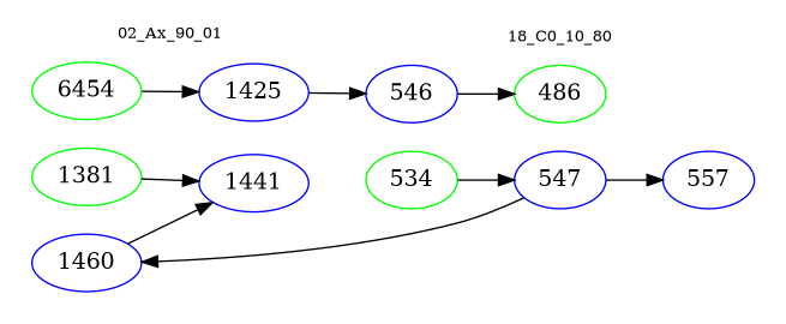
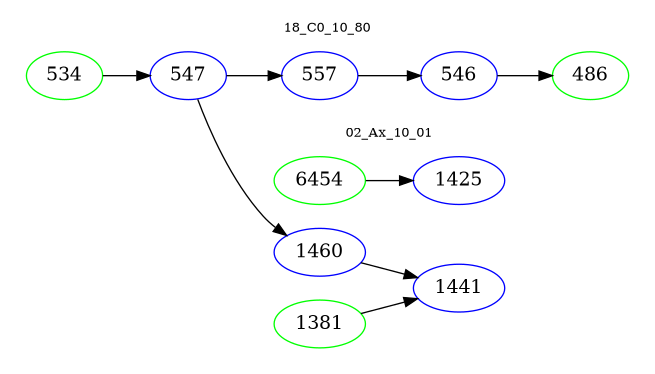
  digraph {
    rankdir=LR
    node [color=blue]
    edge [color=black]
    n1 [color=green label=6454]
    n2 [label=1425]
    n3 [label=1460]
    n4 [label=1441]
    n5 [color=green label=1381]
    n6 [color=green label=534]
    n7 [label=547]
    n8 [label=557]
    n9 [label=546]
    n10 [color=green label=486]
    subgraph cluster_1 {
      color=white
      fontsize=10
-     label="02_Ax_90_01"
+     label="02_Ax_10_01"
      n1
      n2
      n3
      n4
      n5
    }
    subgraph cluster_2 {
      color=white
      fontsize=10
      label="18_C0_10_80"
      n6
      n7
      n8
      n9
      n10
    }
    n1 -> n2
    n3 -> n4
    n5 -> n4
    n6 -> n7
    n7 -> n3
    n7 -> n8
-   n2 -> n9
+   n8 -> n9
    n9 -> n10
  }
